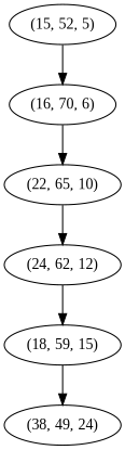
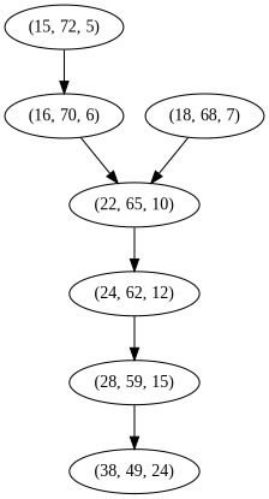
  digraph {
    fontname="Liberation Serif"
    node [fontname="Liberation Serif"]
    edge [fontname="Liberation Serif"]
-   "(15, 72, 5)" [label="(15, 52, 5)"]
+   "(15, 72, 5)"
    "(16, 70, 6)"
    "(22, 65, 10)"
+   "(18, 68, 7)"
    "(24, 62, 12)"
-   "(28, 59, 15)" [label="(18, 59, 15)"]
+   "(28, 59, 15)"
    "(38, 49, 24)"
    "(15, 72, 5)" -> "(16, 70, 6)"
    "(16, 70, 6)" -> "(22, 65, 10)"
    "(22, 65, 10)" -> "(24, 62, 12)"
+   "(18, 68, 7)" -> "(22, 65, 10)"
    "(24, 62, 12)" -> "(28, 59, 15)"
    "(28, 59, 15)" -> "(38, 49, 24)"
  }
